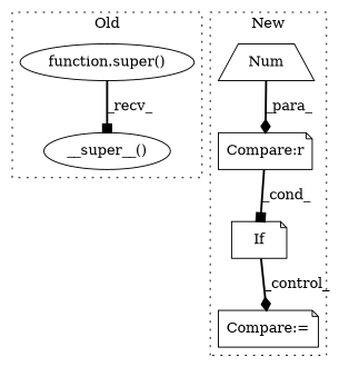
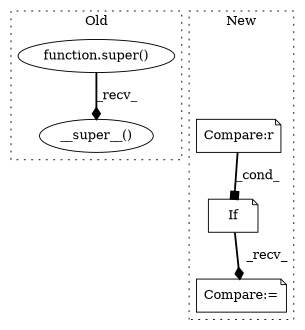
  digraph {
    node [a=75 shape=note]
    edge [arrowhead=box style=bold]
    n1 [l=33 label="__super__()" s=1345 shape=ellipse]
    n2 [l="6,1" label="function.super()" s="1345,1366" shape=ellipse]
    n3 [a=96 l="3,14" label=If s="1854,1868"]
    n4 [a=40 l=11 label="Compare:r" s=1857]
    n5 [a=68 l=3 label="Compare:=" s=1897]
-   n6 [a=76 l=1 label=Num s=1867 shape=trapezium]
    subgraph cluster_1 {
      label=Old
      style=dotted
      n1
      n2
    }
    subgraph cluster_2 {
      label=New
      style=dotted
      n3
      n4
      n5
-     n6
    }
-   n2 -> n1 [label=_recv_]
-   n3 -> n5 [arrowhead=diamond label=_control_]
+   n2 -> n1 [arrowhead=diamond label=_recv_]
+   n3 -> n5 [arrowhead=diamond label=_recv_]
    n4 -> n3 [label=_cond_]
-   n6 -> n4 [arrowhead=diamond label=_para_]
  }
